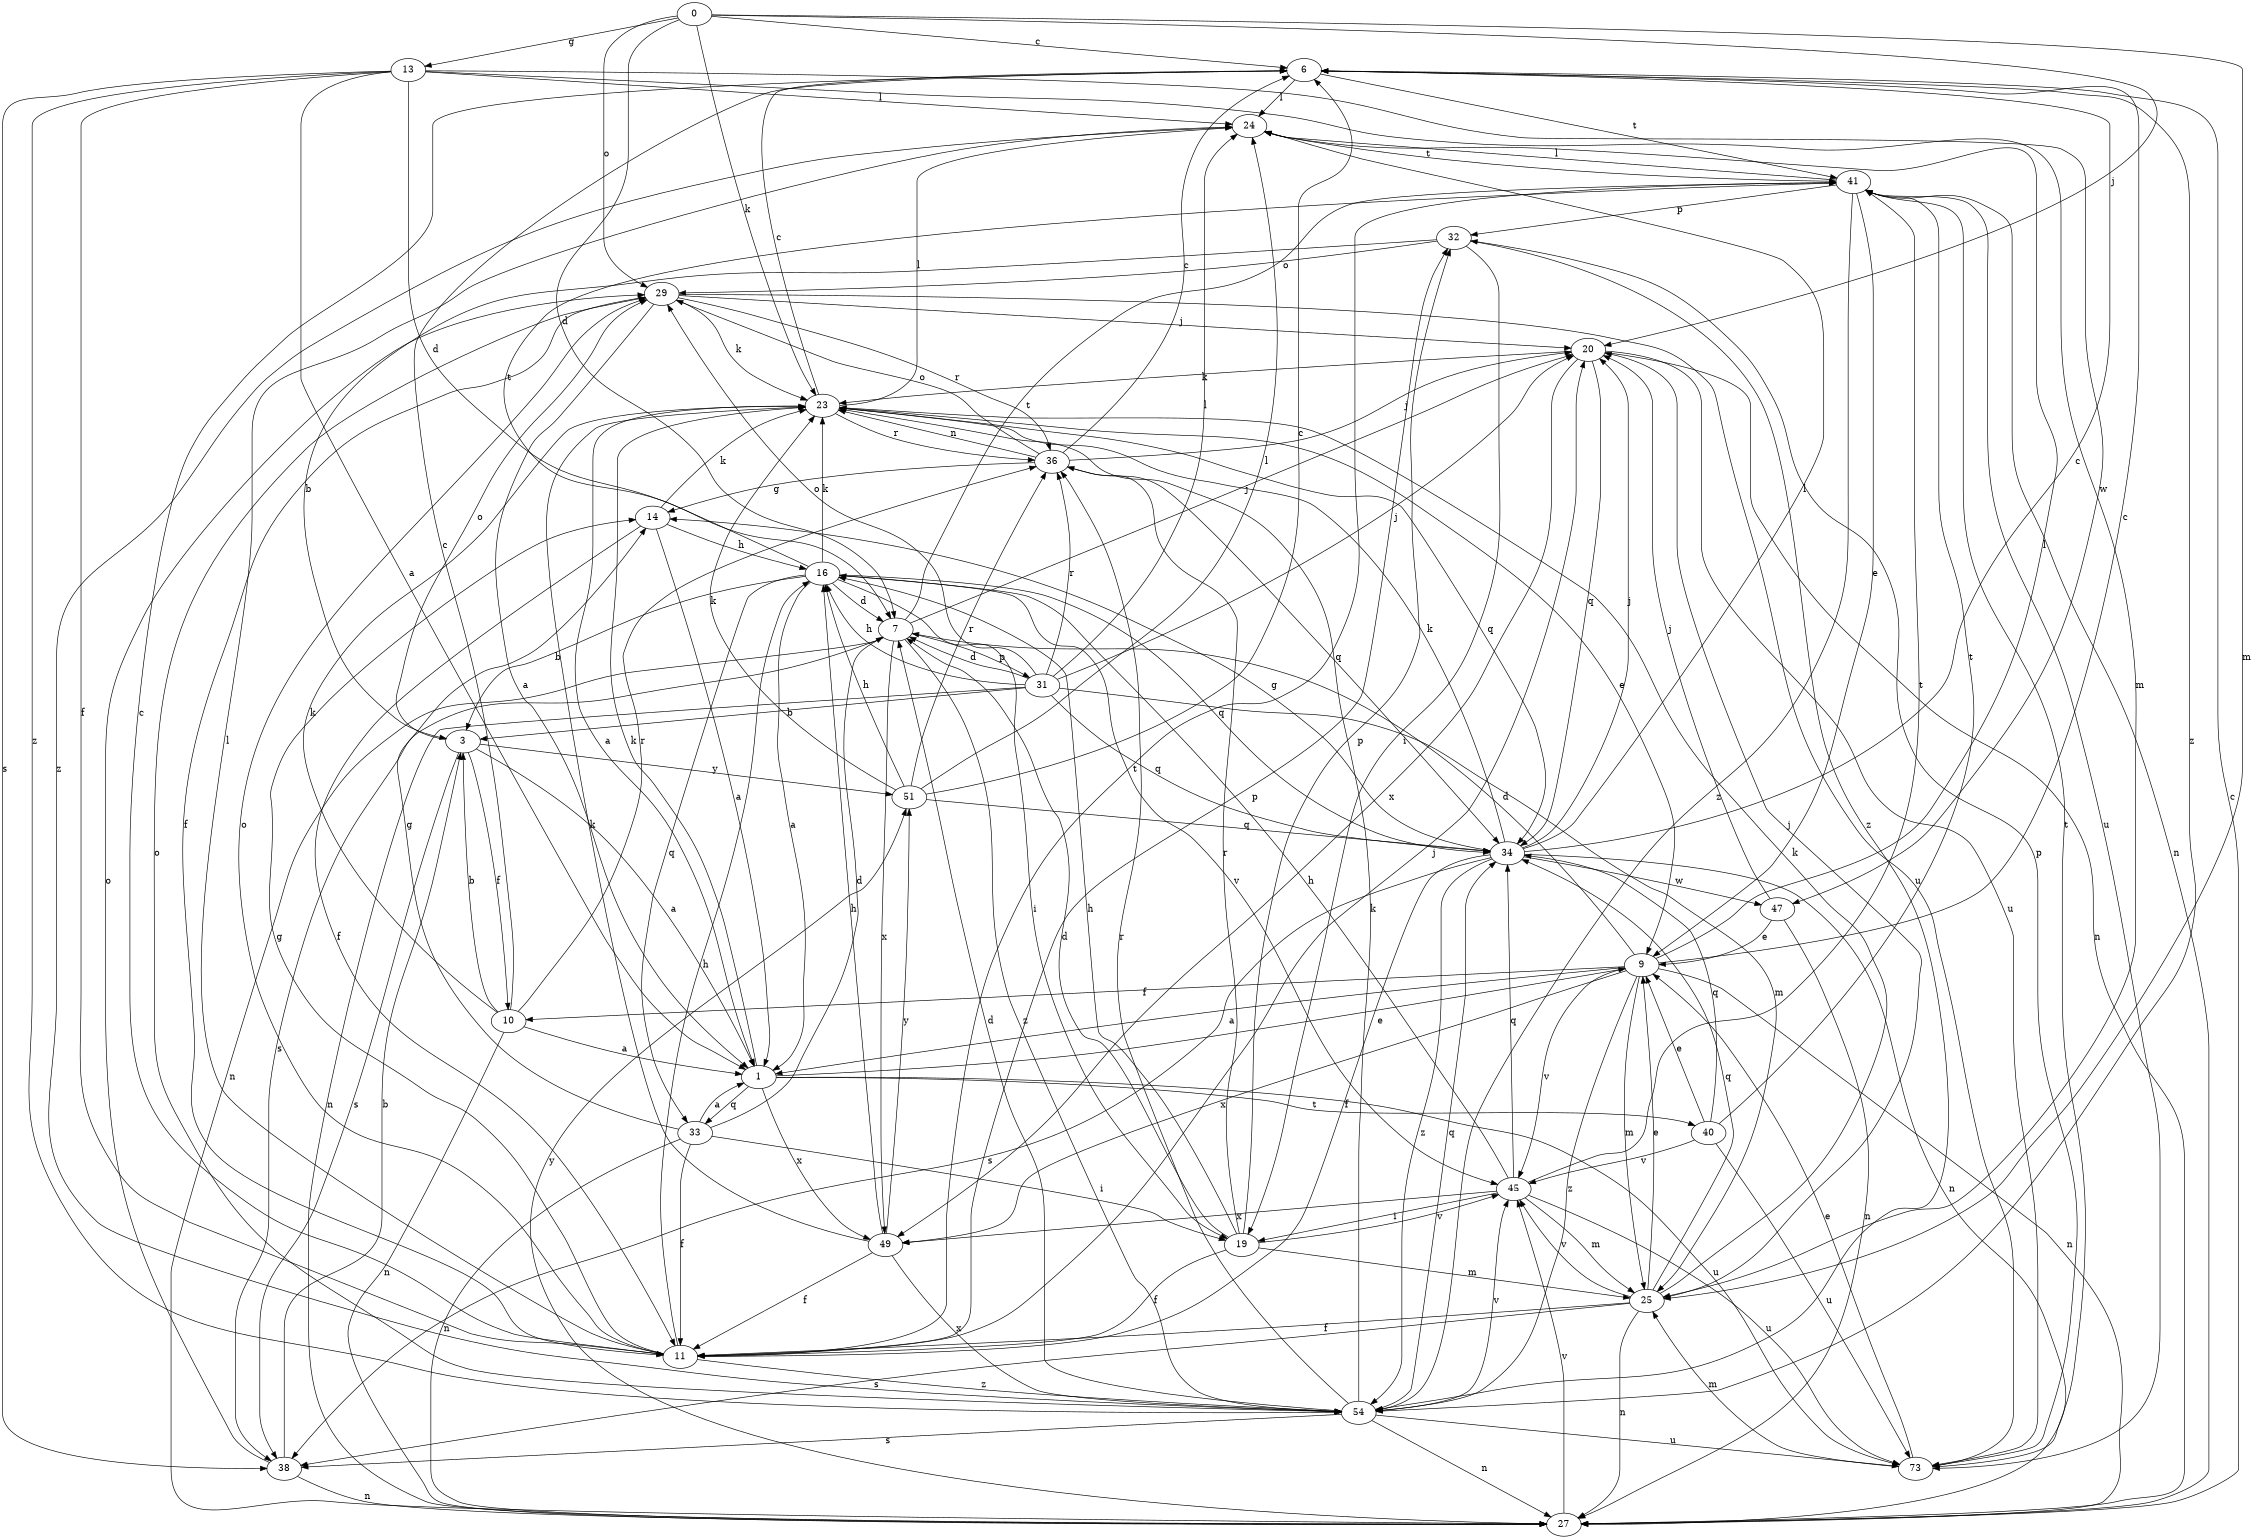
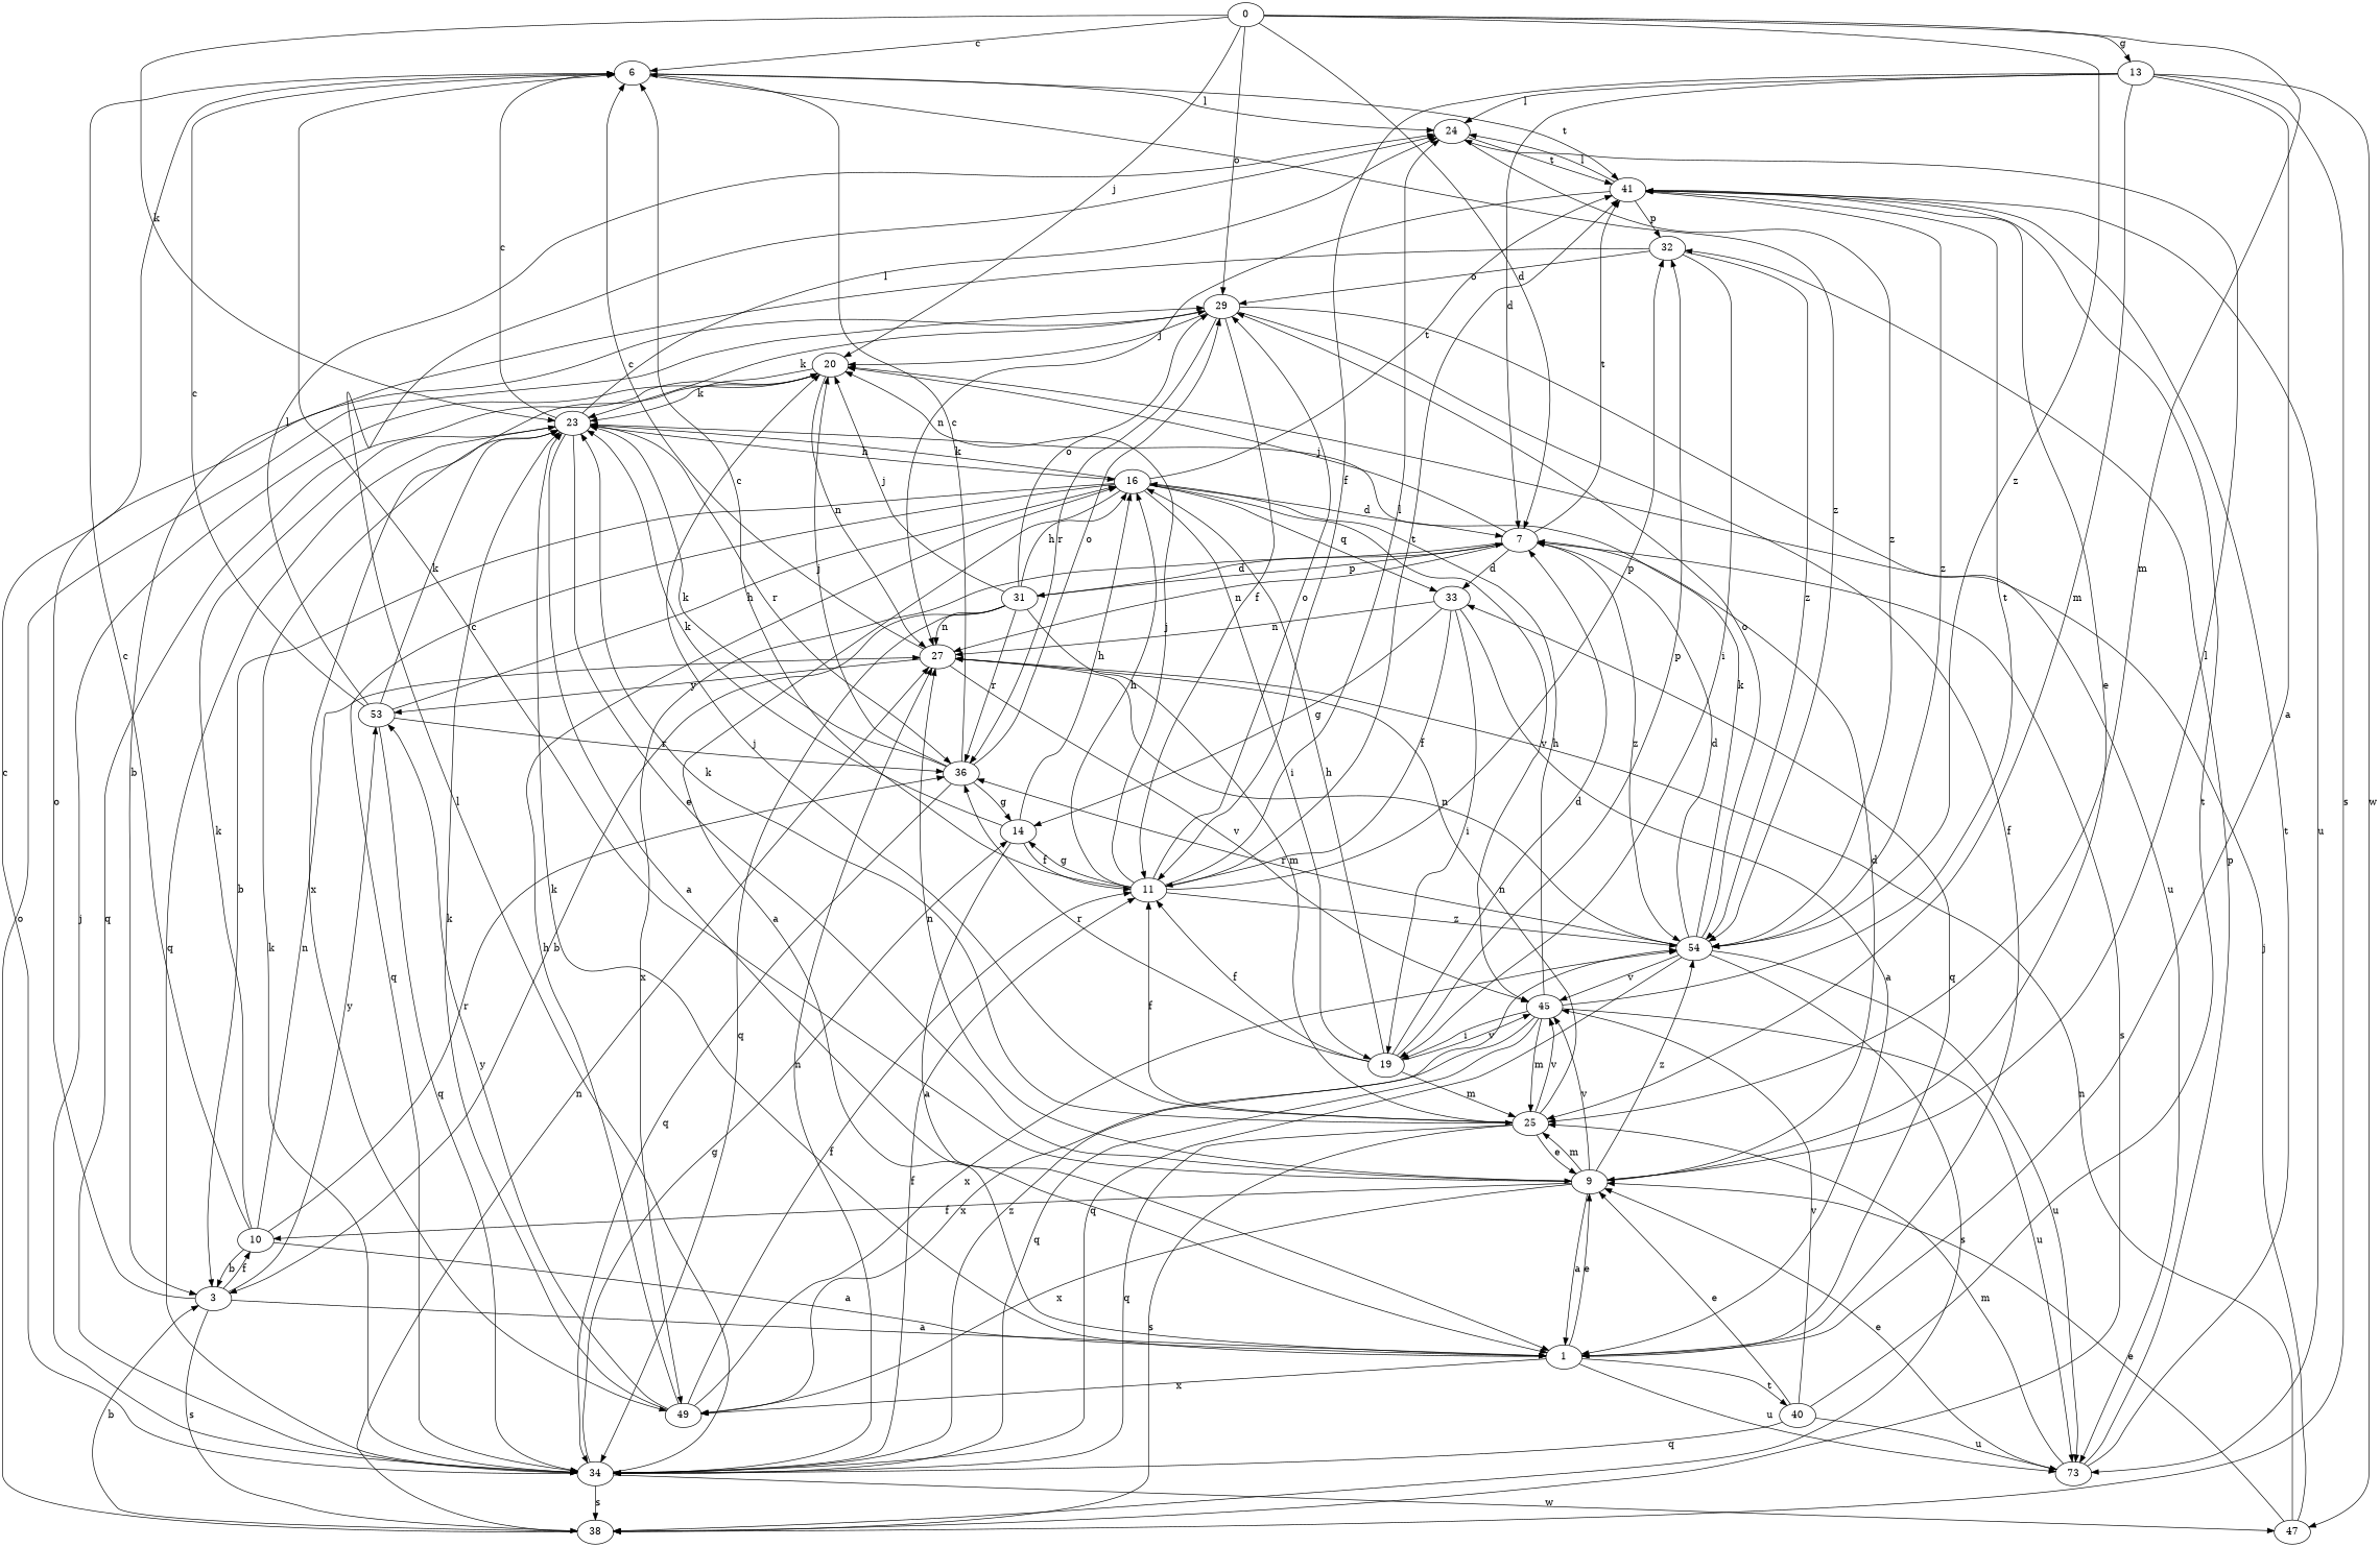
  strict digraph {
    0
    6
    7
    13
    20
    23
    25
    29
    24
    41
    54
    49
    38
    27
    31
    1
    11
    47
    n19 [label=73]
    34
    9
    36
    16
    45
    33
    40
    10
    14
    19
    32
-   51
+   51 [label=53]
    3
    0 -> 6 [label=c]
    0 -> 7 [label=d]
    0 -> 13 [label=g]
    0 -> 20 [label=j]
    0 -> 23 [label=k]
    0 -> 25 [label=m]
    0 -> 29 [label=o]
    6 -> 24 [label=l]
    6 -> 41 [label=t]
    6 -> 54 [label=z]
    7 -> 20 [label=j]
    7 -> 41 [label=t]
    7 -> 54 [label=z]
    7 -> 49 [label=x]
    7 -> 38 [label=s]
    7 -> 27 [label=n]
    7 -> 31 [label=p]
    13 -> 7 [label=d]
    13 -> 25 [label=m]
    13 -> 24 [label=l]
-   13 -> 54 [label=z]
+   0 -> 54 [label=z]
    13 -> 38 [label=s]
    13 -> 1 [label=a]
    13 -> 11 [label=f]
    13 -> 47 [label=w]
    20 -> 23 [label=k]
    20 -> 49 [label=x]
    20 -> 27 [label=n]
-   20 -> n19 [label=u]
    20 -> 34 [label=q]
    23 -> 6 [label=c]
    23 -> 24 [label=l]
    23 -> 1 [label=a]
    23 -> 34 [label=q]
    23 -> 9 [label=e]
    23 -> 36 [label=r]
+   23 -> 16 [label=h]
    25 -> 20 [label=j]
    25 -> 23 [label=k]
    25 -> 38 [label=s]
    25 -> 27 [label=n]
    25 -> 11 [label=f]
    25 -> 34 [label=q]
    25 -> 9 [label=e]
    25 -> 45 [label=v]
    29 -> 20 [label=j]
    29 -> 23 [label=k]
-   29 -> 1 [label=a]
+   29 -> 1 [label=f]
    29 -> 11 [label=f]
    29 -> n19 [label=u]
    29 -> 36 [label=r]
    24 -> 41 [label=t]
    24 -> 54 [label=z]
    41 -> 24 [label=l]
    41 -> 54 [label=z]
    41 -> 27 [label=n]
    41 -> n19 [label=u]
    41 -> 9 [label=e]
    41 -> 32 [label=p]
    54 -> 7 [label=d]
    54 -> 23 [label=k]
    54 -> 29 [label=o]
    54 -> 38 [label=s]
    54 -> 27 [label=n]
    54 -> n19 [label=u]
    54 -> 34 [label=q]
    54 -> 36 [label=r]
    54 -> 45 [label=v]
    49 -> 23 [label=k]
    49 -> 54 [label=x]
    49 -> 11 [label=f]
    49 -> 16 [label=h]
    49 -> 51 [label=y]
    38 -> 29 [label=o]
    38 -> 27 [label=n]
    38 -> 3 [label=b]
    27 -> 6 [label=c]
    27 -> 45 [label=v]
    27 -> 51 [label=y]
    31 -> 7 [label=d]
    31 -> 20 [label=j]
    31 -> 25 [label=m]
    31 -> 29 [label=o]
-   31 -> 24 [label=l]
    31 -> 27 [label=n]
    31 -> 34 [label=q]
    31 -> 36 [label=r]
    31 -> 16 [label=h]
    31 -> 3 [label=b]
    1 -> 23 [label=k]
    1 -> 49 [label=x]
    1 -> n19 [label=u]
    1 -> 9 [label=e]
    1 -> 33 [label=q]
    1 -> 40 [label=t]
    11 -> 6 [label=c]
    11 -> 20 [label=j]
    11 -> 29 [label=o]
    11 -> 24 [label=l]
    11 -> 41 [label=t]
    11 -> 54 [label=z]
    11 -> 16 [label=h]
    11 -> 14 [label=g]
    11 -> 32 [label=p]
    47 -> 20 [label=j]
    47 -> 27 [label=n]
    47 -> 9 [label=e]
    n19 -> 25 [label=m]
    n19 -> 41 [label=t]
    n19 -> 9 [label=e]
    n19 -> 32 [label=p]
    34 -> 6 [label=c]
    34 -> 20 [label=j]
    34 -> 23 [label=k]
    34 -> 24 [label=l]
    34 -> 54 [label=z]
    34 -> 38 [label=s]
    34 -> 27 [label=n]
    34 -> 11 [label=f]
    34 -> 47 [label=w]
    34 -> 14 [label=g]
    9 -> 6 [label=c]
    9 -> 7 [label=d]
    9 -> 25 [label=m]
    9 -> 24 [label=l]
    9 -> 54 [label=z]
    9 -> 49 [label=x]
    9 -> 27 [label=n]
    9 -> 1 [label=a]
    9 -> 45 [label=v]
    9 -> 10 [label=f]
    36 -> 6 [label=c]
    36 -> 20 [label=j]
-   36 -> 23 [label=n]
+   36 -> 23 [label=k]
    36 -> 29 [label=o]
    36 -> 34 [label=q]
    36 -> 14 [label=g]
    16 -> 7 [label=d]
    16 -> 23 [label=k]
    16 -> 41 [label=t]
    16 -> 1 [label=a]
    16 -> 34 [label=q]
    16 -> 45 [label=v]
    16 -> 33 [label=q]
    16 -> 19 [label=i]
    16 -> 3 [label=b]
    45 -> 25 [label=m]
    45 -> 41 [label=t]
    45 -> 49 [label=x]
    45 -> n19 [label=u]
    45 -> 34 [label=q]
    45 -> 16 [label=h]
    45 -> 19 [label=i]
-   33 -> 7 [label=d]
+   7 -> 33 [label=d]
    33 -> 27 [label=n]
    33 -> 1 [label=a]
    33 -> 11 [label=f]
    33 -> 14 [label=g]
    33 -> 19 [label=i]
    40 -> 41 [label=t]
    40 -> n19 [label=u]
    40 -> 34 [label=q]
    40 -> 9 [label=e]
    40 -> 45 [label=v]
    10 -> 6 [label=c]
    10 -> 23 [label=k]
    10 -> 27 [label=n]
    10 -> 1 [label=a]
    10 -> 36 [label=r]
    10 -> 3 [label=b]
    14 -> 23 [label=k]
    14 -> 1 [label=a]
    14 -> 11 [label=f]
    14 -> 16 [label=h]
    19 -> 7 [label=d]
    19 -> 25 [label=m]
    19 -> 11 [label=f]
    19 -> 36 [label=r]
    19 -> 16 [label=h]
    19 -> 45 [label=v]
    19 -> 32 [label=p]
    32 -> 29 [label=o]
    32 -> 54 [label=z]
    32 -> 19 [label=i]
    32 -> 3 [label=b]
    51 -> 6 [label=c]
    51 -> 23 [label=k]
    51 -> 24 [label=l]
    51 -> 34 [label=q]
    51 -> 36 [label=r]
    51 -> 16 [label=h]
    3 -> 29 [label=o]
    3 -> 38 [label=s]
    3 -> 1 [label=a]
    3 -> 10 [label=f]
    3 -> 51 [label=y]
  }
